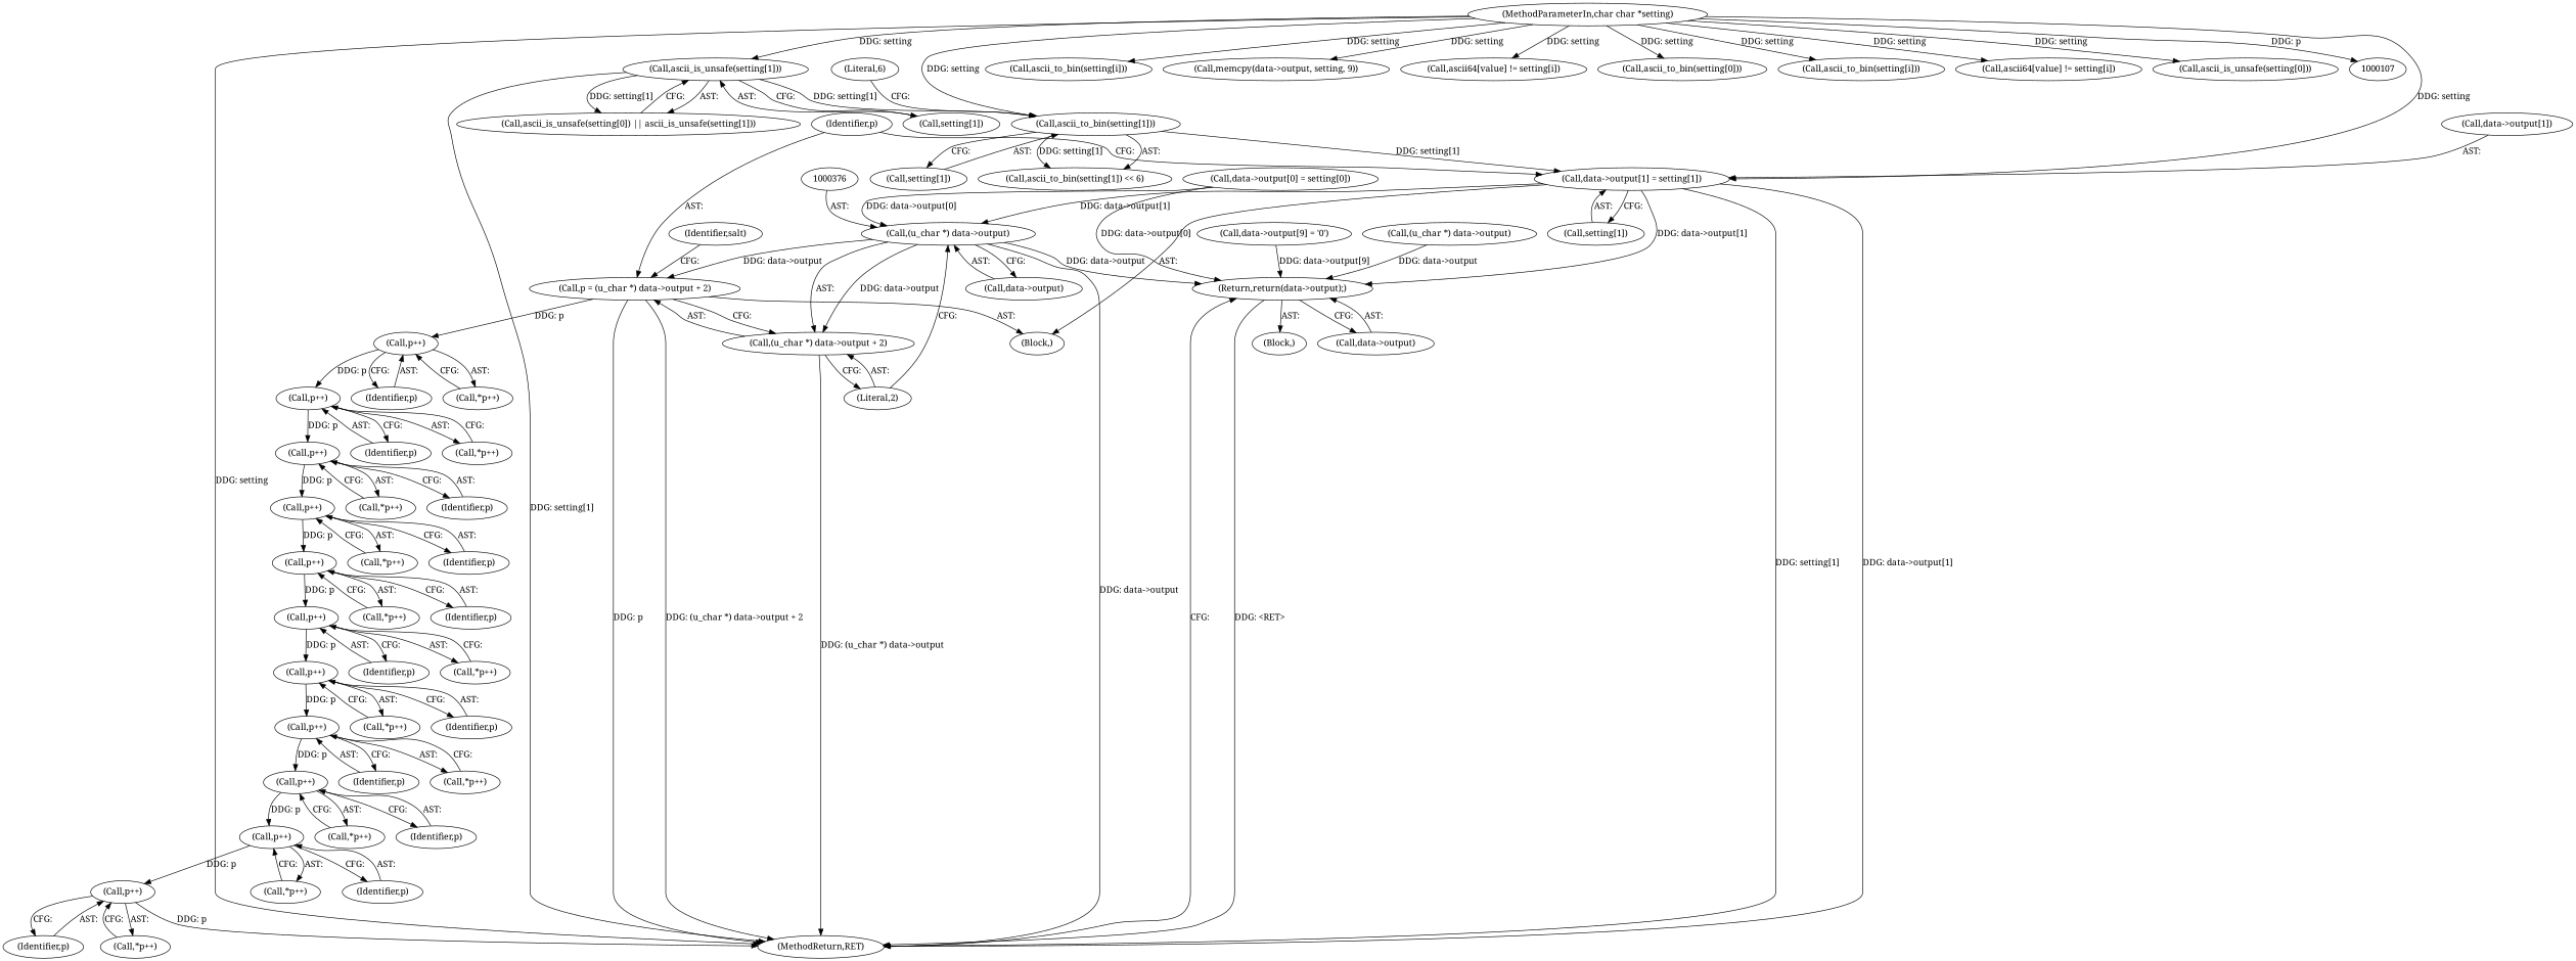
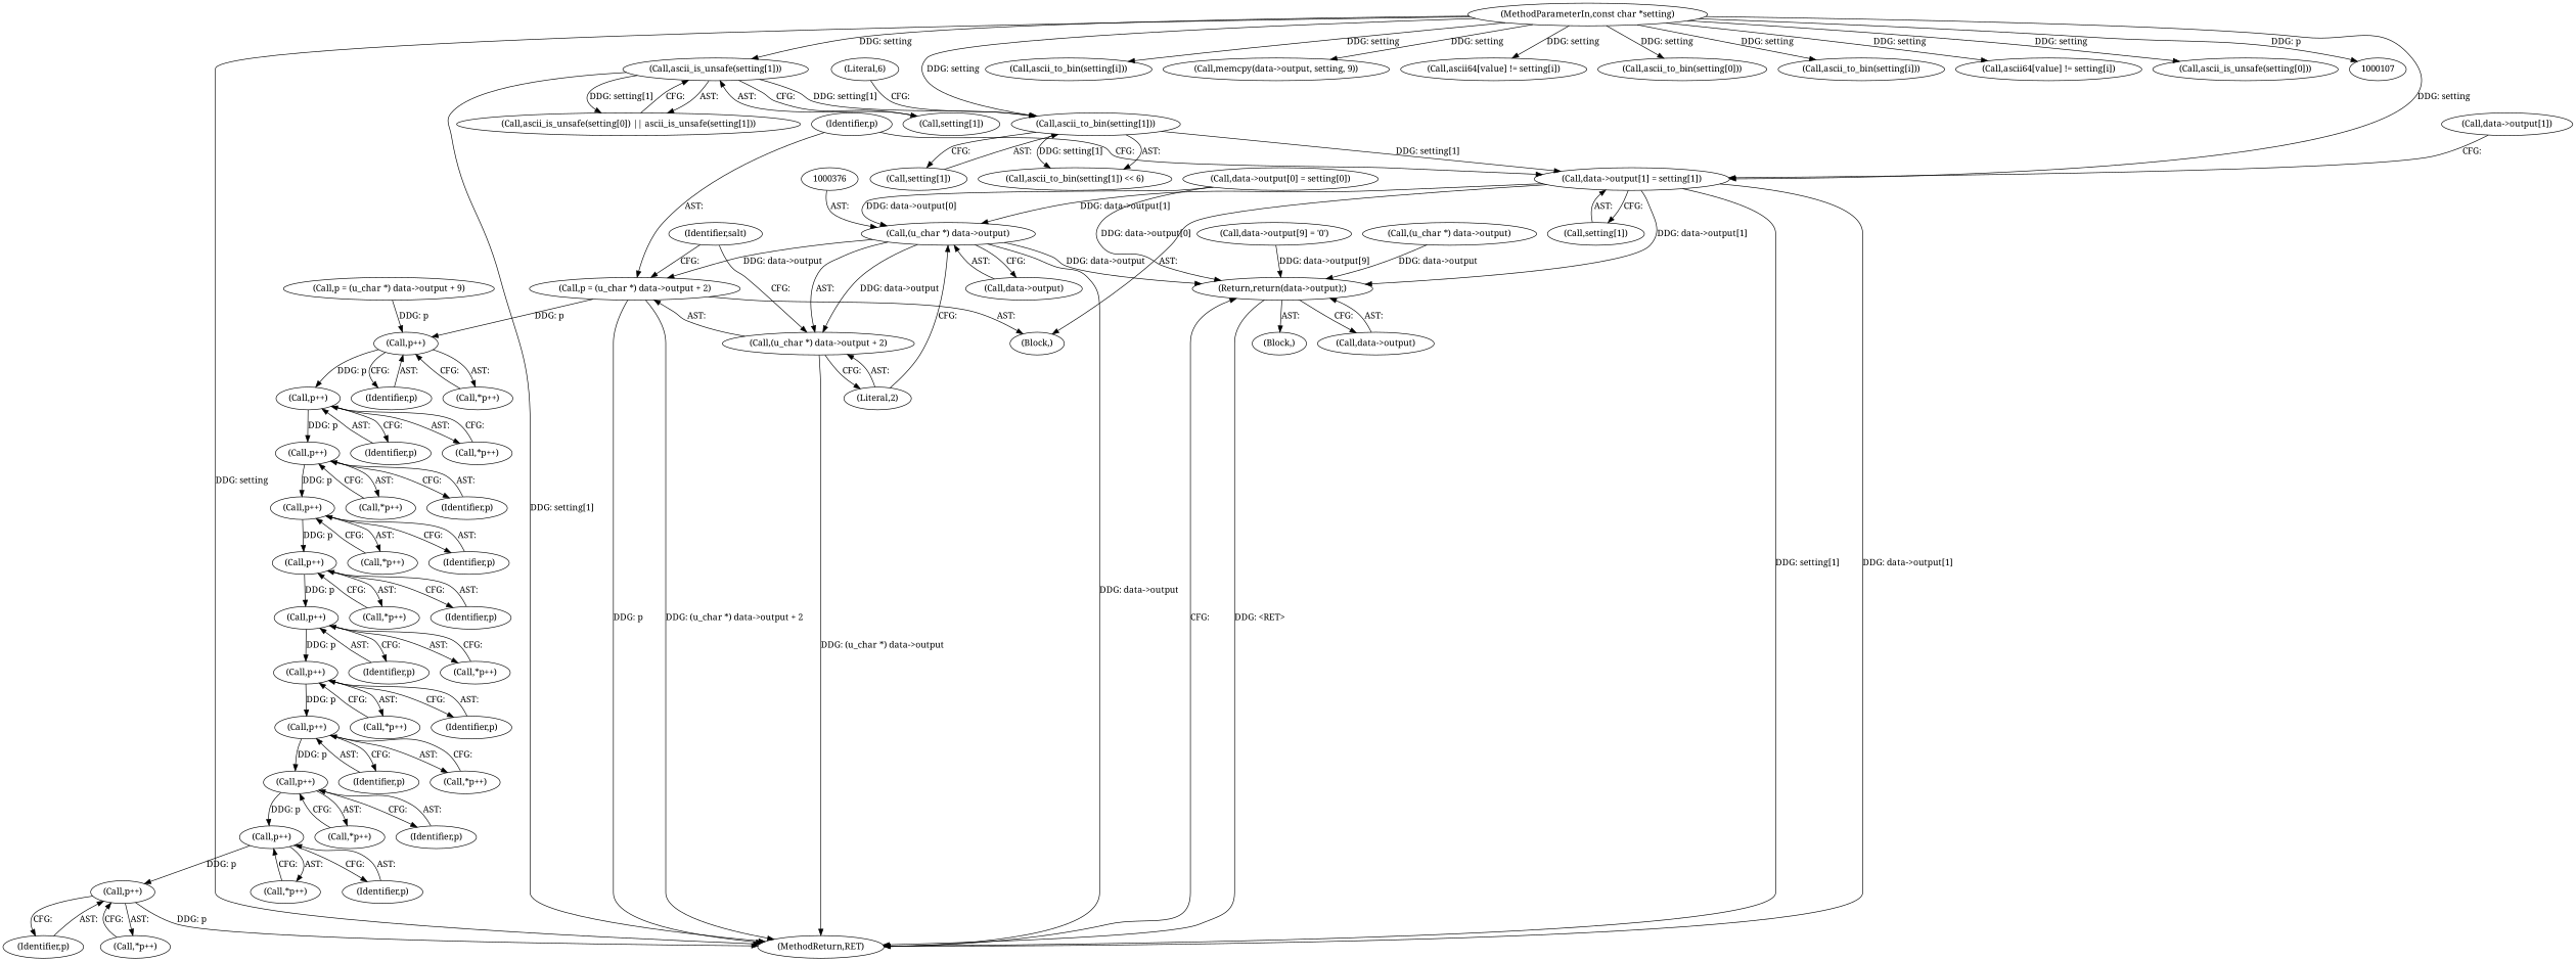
  digraph {
    fontname="Noto Serif"
    node [fontname="Noto Serif"]
    edge [fontname="Noto Serif"]
    n1 [label="(Call,data->output[1] = setting[1])"]
    n2 [label="(Call,(u_char *) data->output)"]
    n3 [label="(Return,return(data->output);)"]
    n4 [label="(Call,setting[1])"]
    n5 [label="(Block,)"]
    n6 [label="(MethodReturn,RET)"]
    n7 [label="(Call,p = (u_char *) data->output + 2)"]
    n8 [label="(Call,(u_char *) data->output + 2)"]
    n9 [label="(Call,data->output)"]
    n10 [label="(Call,data->output)"]
    n11 [label="(Block,)"]
    n12 [label="(Call,ascii_to_bin(setting[1]))"]
    n13 [label="(Call,setting[1])"]
    n14 [label="(Call,ascii_to_bin(setting[1]) << 6)"]
    n15 [label="(Call,ascii_is_unsafe(setting[1]))"]
    n16 [label="(Call,setting[1])"]
    n17 [label="(Call,ascii_is_unsafe(setting[0]) || ascii_is_unsafe(setting[1]))"]
-   n18 [label="(MethodParameterIn,char char *setting)"]
+   n18 [label="(MethodParameterIn,const char *setting)"]
    n19 [label="(Call,ascii_to_bin(setting[i]))"]
    n20 [label="(Call,memcpy(data->output, setting, 9))"]
    n21 [label="(Call,ascii64[value] != setting[i])"]
    n22 [label="(Call,ascii_to_bin(setting[0]))"]
    n23 [label="(Call,ascii_to_bin(setting[i]))"]
    n24 [label="(Call,ascii64[value] != setting[i])"]
    n25 [label="(Call,ascii_is_unsafe(setting[0]))"]
    1000107
    n27 [label="(Call,data->output[0] = setting[0])"]
    n28 [label="(Call,p++)"]
    n29 [label="(Literal,2)"]
    n30 [label="(Call,p++)"]
    n31 [label="(Call,*p++)"]
    n32 [label="(Identifier,p)"]
    n33 [label="(Call,p++)"]
    n34 [label="(Call,*p++)"]
    n35 [label="(Identifier,p)"]
    n36 [label="(Call,p++)"]
    n37 [label="(Identifier,p)"]
    n38 [label="(Call,*p++)"]
    n39 [label="(Call,p++)"]
    n40 [label="(Identifier,p)"]
    n41 [label="(Call,*p++)"]
    n42 [label="(Call,p++)"]
    n43 [label="(Identifier,p)"]
    n44 [label="(Call,*p++)"]
    n45 [label="(Call,p++)"]
    n46 [label="(Call,*p++)"]
    n47 [label="(Identifier,p)"]
    n48 [label="(Call,p++)"]
    n49 [label="(Identifier,p)"]
    n50 [label="(Call,*p++)"]
    n51 [label="(Call,p++)"]
    n52 [label="(Call,*p++)"]
    n53 [label="(Identifier,p)"]
    n54 [label="(Call,p++)"]
    n55 [label="(Identifier,p)"]
    n56 [label="(Call,*p++)"]
    n57 [label="(Call,p++)"]
    n58 [label="(Identifier,p)"]
    n59 [label="(Call,*p++)"]
    n60 [label="(Call,*p++)"]
    n61 [label="(Identifier,p)"]
+   n62 [label="(Call,p = (u_char *) data->output + 9)"]
    n63 [label="(Call,(u_char *) data->output)"]
    n64 [label="(Identifier,p)"]
    n65 [label="(Call,data->output[1])"]
    n66 [label="(Call,data->output[9] = '\0')"]
    n67 [label="(Identifier,salt)"]
    n68 [label="(Literal,6)"]
    1000376
    n1 -> n2 [label="DDG: data->output[1]"]
    n1 -> n3 [label="DDG: data->output[1]"]
    n1 -> n4 [label="CFG: "]
    n1 -> n5 [label="AST: "]
    n1 -> n6 [label="DDG: setting[1]"]
    n1 -> n6 [label="DDG: data->output[1]"]
    n2 -> n3 [label="DDG: data->output"]
    n2 -> n6 [label="DDG: data->output"]
    n2 -> n7 [label="DDG: data->output"]
    n2 -> n8 [label="AST: "]
    n2 -> n8 [label="DDG: data->output"]
    n2 -> n9 [label="CFG: "]
    n3 -> n6 [label="DDG: <RET>"]
    n3 -> n10 [label="CFG: "]
    n3 -> n11 [label="AST: "]
    n4 -> n1 [label="AST: "]
    n6 -> n3 [label="CFG: "]
    n7 -> n5 [label="AST: "]
    n7 -> n6 [label="DDG: p"]
    n7 -> n6 [label="DDG: (u_char *) data->output + 2"]
-   n7 -> n8 [label="CFG: "]
+   n67 -> n8 [label="CFG: "]
    n7 -> n28 [label="DDG: p"]
    n8 -> n6 [label="DDG: (u_char *) data->output"]
    n8 -> n7 [label="AST: "]
    n8 -> n29 [label="CFG: "]
    n9 -> n2 [label="AST: "]
    n10 -> n3 [label="AST: "]
    n12 -> n1 [label="DDG: setting[1]"]
    n12 -> n13 [label="CFG: "]
    n12 -> n14 [label="AST: "]
    n12 -> n14 [label="DDG: setting[1]"]
    n13 -> n12 [label="AST: "]
    n15 -> n6 [label="DDG: setting[1]"]
    n15 -> n12 [label="DDG: setting[1]"]
    n15 -> n16 [label="CFG: "]
    n15 -> n17 [label="AST: "]
    n15 -> n17 [label="DDG: setting[1]"]
    n16 -> n15 [label="AST: "]
    n17 -> n15 [label="CFG: "]
    n18 -> n1 [label="DDG: setting"]
    n18 -> n6 [label="DDG: setting"]
    n18 -> n12 [label="DDG: setting"]
    n18 -> n15 [label="DDG: setting"]
    n18 -> n19 [label="DDG: setting"]
    n18 -> n20 [label="DDG: setting"]
    n18 -> n21 [label="DDG: setting"]
    n18 -> n22 [label="DDG: setting"]
    n18 -> n23 [label="DDG: setting"]
    n18 -> n24 [label="DDG: setting"]
    n18 -> n25 [label="DDG: setting"]
    n18 -> 1000107 [label="DDG: p"]
    n27 -> n2 [label="DDG: data->output[0]"]
    n27 -> n3 [label="DDG: data->output[0]"]
    n28 -> n30 [label="DDG: p"]
    n28 -> n31 [label="AST: "]
    n28 -> n32 [label="CFG: "]
    n29 -> n2 [label="CFG: "]
    n29 -> n8 [label="AST: "]
    n30 -> n33 [label="DDG: p"]
    n30 -> n34 [label="AST: "]
    n30 -> n35 [label="CFG: "]
    n31 -> n28 [label="CFG: "]
    n32 -> n28 [label="AST: "]
    n33 -> n36 [label="DDG: p"]
    n33 -> n37 [label="CFG: "]
    n33 -> n38 [label="AST: "]
    n34 -> n30 [label="CFG: "]
    n35 -> n30 [label="AST: "]
    n36 -> n39 [label="DDG: p"]
    n36 -> n40 [label="CFG: "]
    n36 -> n41 [label="AST: "]
    n37 -> n33 [label="AST: "]
    n38 -> n33 [label="CFG: "]
    n39 -> n42 [label="DDG: p"]
    n39 -> n43 [label="CFG: "]
    n39 -> n44 [label="AST: "]
    n40 -> n36 [label="AST: "]
    n41 -> n36 [label="CFG: "]
    n42 -> n45 [label="DDG: p"]
    n42 -> n46 [label="AST: "]
    n42 -> n47 [label="CFG: "]
    n43 -> n39 [label="AST: "]
    n44 -> n39 [label="CFG: "]
    n45 -> n48 [label="DDG: p"]
    n45 -> n49 [label="CFG: "]
    n45 -> n50 [label="AST: "]
    n46 -> n42 [label="CFG: "]
    n47 -> n42 [label="AST: "]
    n48 -> n51 [label="DDG: p"]
    n48 -> n52 [label="AST: "]
    n48 -> n53 [label="CFG: "]
    n49 -> n45 [label="AST: "]
    n50 -> n45 [label="CFG: "]
    n51 -> n54 [label="DDG: p"]
    n51 -> n55 [label="CFG: "]
    n51 -> n56 [label="AST: "]
    n52 -> n48 [label="CFG: "]
    n53 -> n48 [label="AST: "]
    n54 -> n57 [label="DDG: p"]
    n54 -> n58 [label="CFG: "]
    n54 -> n59 [label="AST: "]
    n55 -> n51 [label="AST: "]
    n56 -> n51 [label="CFG: "]
    n57 -> n6 [label="DDG: p"]
    n57 -> n60 [label="AST: "]
    n57 -> n61 [label="CFG: "]
    n58 -> n54 [label="AST: "]
    n59 -> n54 [label="CFG: "]
    n60 -> n57 [label="CFG: "]
    n61 -> n57 [label="AST: "]
+   n62 -> n28 [label="DDG: p"]
    n63 -> n3 [label="DDG: data->output"]
    n64 -> n1 [label="CFG: "]
    n64 -> n7 [label="AST: "]
-   n65 -> n1 [label="AST: "]
+   n65 -> n1 [label="CFG: "]
    n66 -> n3 [label="DDG: data->output[9]"]
    n67 -> n7 [label="CFG: "]
    n68 -> n12 [label="CFG: "]
    1000376 -> n2 [label="AST: "]
  }
